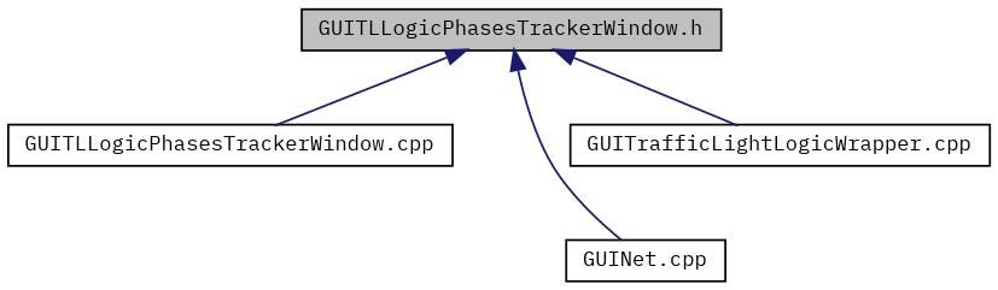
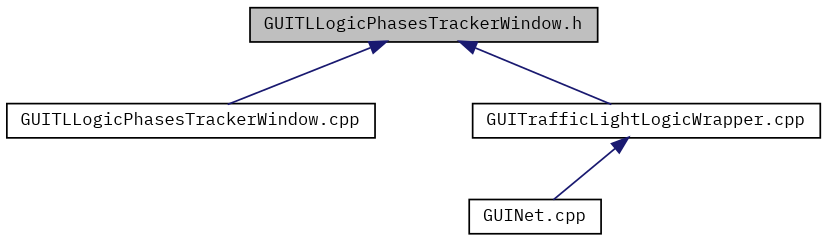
  digraph {
    fontname="IBM Plex Mono"
    node [color=black fillcolor=white fontname="IBM Plex Mono" fontsize=10 shape=record style=filled]
    edge [color=midnightblue dir=back fontname="IBM Plex Mono" fontsize=10 labelfontname=Helvetica labelfontsize=10 style=solid]
    n1 [fillcolor=grey75 fontcolor=black height=0.2 label="GUITLLogicPhasesTrackerWindow.h" width=0.4]
    n2 [height=0.2 label="GUITLLogicPhasesTrackerWindow.cpp" width=0.4]
    n3 [height=0.2 label="GUINet.cpp" width=0.4]
    n4 [height=0.2 label="GUITrafficLightLogicWrapper.cpp" width=0.4]
    n1 -> n2
-   n1 -> n3
+   n4 -> n3
    n1 -> n4
  }
